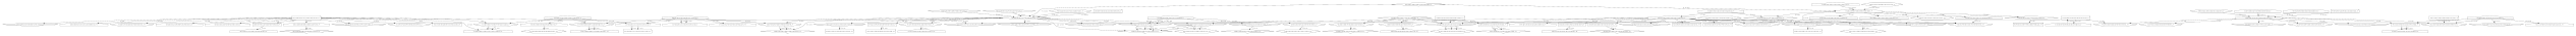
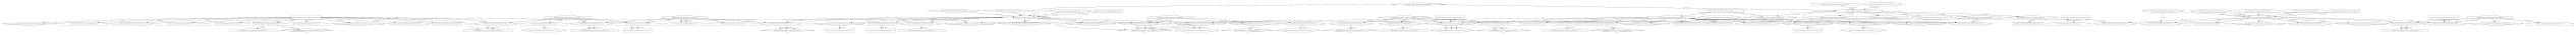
  digraph {
    engine=neato
    fixedsize=false
    fontname="IBM Plex Sans"
    fontsize=10
    nodesep=0.3
    rankdir=TB
    ranksep=0
    splines=true
    node [fontname="IBM Plex Sans" node_type=Process shape=house]
    edge [fontname="IBM Plex Sans"]
    "'89a41889afb36172537587beaaac3000_P'" [shape=note]
    "'48e5e509fc7ec1478de69f059e59bd63_P'" [shape=note]
    "'117c1b18681e0b39bad179142d7e4a70_S'" [node_type=Socket shape=diamond]
    "'61337f2c9ae1bf9545f5c5af18d57700_S'" [node_type=Socket shape=hexagon]
    "'7e215234cdf2ad40f6f3e14722aa1d6a_F3'" [node_type=file shape=note]
    "'e2680e39823619d5f685e71495c611b7_F3'" [node_type=file shape=diamond]
    "'d6fd2d483ca3e49e89b9af319d3eef83_F3'" [node_type=file]
    "'d6fd2d483ca3e49e89b9af319d3eef83_S'" [node_type=Socket]
    "'2e0a6608630732854777370a13e1add4_P'" [shape=hexagon]
    "'2e0a6608630732854777370a13e1add4_F3'" [node_type=File]
    "'dd321bd08dfbeb050286bba3a69c0ff0_P'"
    "'4ebd4b8cfb10ce10c211c236d085d302_F3'" [node_type=file]
    "'60d44f1e732f2be66fa39bee5e033ecd_F3'" [node_type=file shape=hexagon]
    "'2ab22318c1f929a3c21a5faa7530cc6e_S'" [node_type=Socket shape=diamond]
    "'48e5e509fc7ec1478de69f059e59bd63_F3'" [node_type=File]
    "'dd321bd08dfbeb050286bba3a69c0ff0_F3'" [node_type=File shape=diamond]
    "'c4ecdddbe9e5a56aa1786a320f253a1a_P'" [shape=note]
    "'0c00db0fe784096f8ad038102f4a83da_S'" [node_type=Socket]
    "'95227bed015db411fa7f6f7e6c5f538c_F3'" [node_type=file shape=hexagon]
    "'2da6e3d8c0da9ec2350a1857043ec1e7_P'"
    "'41c3725c1c4f6e43ef64d0357098889c_P'" [shape=hexagon]
+   "'8d5b76144fcee9a305adaecef2cf3aa2_P'"
    "'2e0a6608630732854777370a13e1add4_S'" [node_type=Socket shape=diamond]
    "'04225e27a0daf6b5b37683ed80098850_F3'" [node_type=file shape=hexagon]
    "'6a20f904f328974be8c326d0027eb68e_F3'" [node_type=file shape=hexagon]
    "'111ae437f74e04dcc01f59466463e289_F3'" [node_type=file shape=diamond]
    "'49261e2207bbfc522cfa325f70c2fb8a_P'" [shape=note]
    "'49261e2207bbfc522cfa325f70c2fb8a_F3'" [node_type=File]
+   "'131fa3511afac2e2e50708ac2f5055b3_P'" [shape=hexagon]
    "'8f880fc8a1c58720482f361e38af247a_S'" [node_type=Socket shape=hexagon]
    "'1cd69e38530c27fe079d5d083f87300b_S'" [node_type=Socket]
    "'59f4fa4fed7d58eee46e0582c818d405_S'" [node_type=Socket]
    "'97f091e9871a3df9f2b212f20d205b2a_S'" [node_type=Socket shape=note]
    "'2d6263e4181fdfb46188753a11da60dc_P'"
    "'37a4fd1468d065ef8e2b98a859b83702_P'"
    "'279370b5a8068b4971c866b0f5a51511_P'" [shape=hexagon]
    "'f2c7f2b2253cc3132fce7d62372e314f_P'"
    "'37a4fd1468d065ef8e2b98a859b83702_F3'" [node_type=File shape=hexagon]
    "'279370b5a8068b4971c866b0f5a51511_F3'" [node_type=File]
    "'f2c7f2b2253cc3132fce7d62372e314f_F3'" [node_type=File shape=note]
    "'b160f1c8b8c5e16bb6f8fe3e7c15b17d_P'"
    "'f2c7f2b2253cc3132fce7d62372e314f_S'" [node_type=Socket]
    "'2741ae05caf949edc9f062f2905aa4d9_F3'" [node_type=file]
    "'046b945fa67b72b8939d58f2684ae78f_P'" [shape=hexagon]
    "'046b945fa67b72b8939d58f2684ae78f_F3'" [node_type=file shape=diamond]
    "'aa00029f5f981c4f23942cbddf504779_P'" [shape=diamond]
    "'29c7c15b178f4c1ed57f37941cf659b3_F3'" [node_type=file shape=diamond]
    "'4a3280094b1392c0efdb639a46f76f47_P'" [shape=diamond]
    "'5d9b6a72387fb6d1b3aef7244561201e_F3'" [node_type=File shape=diamond]
    "'f3e19fbc5b270806ac67ddc1f602cfa1_P'" [shape=diamond]
    "'5d9b6a72387fb6d1b3aef7244561201e_P'" [shape=diamond]
    "'55b1123047acf16a14f50c60a91dfa77_P'" [shape=diamond]
    "'2941a16279a894056fb9e57f0d7c944b_P'" [shape=note]
    "'7fc4c9c5f4e4247853cabbe374693e22_P'" [shape=hexagon]
    "'4a3280094b1392c0efdb639a46f76f47_F3'" [node_type=File shape=hexagon]
    "'55b1123047acf16a14f50c60a91dfa77_F2'" [node_type=File shape=note]
    "'2941a16279a894056fb9e57f0d7c944b_F3'" [node_type=File shape=note]
    "'7fc4c9c5f4e4247853cabbe374693e22_F3'" [node_type=File]
    "'046b945fa67b72b8939d58f2684ae78f_S'" [node_type=Socket shape=diamond]
    "'9fb42d76b0f344ca79a70a3259c27494_S'" [node_type=Socket shape=diamond]
    "'5a93e6b4c4db2269b75e7e691adbcbdc_S'" [node_type=Socket shape=diamond]
    "'c5a8dac09fb2073852869445a34c0bb0_P'"
    "'063fa276a376a428b7d5f9d71ed63088_F2'" [node_type=file]
    "'7864f1a77ef2be3431c9c15805b0d160_F3'" [node_type=file shape=hexagon]
    "'746e58bb591d67162d2b59143da6f94c_F3'" [node_type=file]
    "'01d835e05132cb1cf0c5d3601ab05a2f_F3'" [node_type=File shape=diamond]
    "'4ff0b6cceab1851fce714079f9257224_F3'" [node_type=file shape=hexagon]
    "'829566441cf3577095a1882d704daaad_P'" [shape=diamond]
    "'7864f1a77ef2be3431c9c15805b0d160_P'"
    "'9f14bada0ef42c649d3cc1fa0bd73221_S'" [node_type=Socket shape=hexagon]
    "'4f00b579f0d084151e0c56fb5d57d878_S'" [node_type=Socket shape=note]
    "'829566441cf3577095a1882d704daaad_F3'" [node_type=File shape=note]
    "'725a43ed9c0a4617195663a314d771e2_S'" [node_type=Socket]
    "'cd5bfc9f1b377ab958a1c5fc0f6ca131_S'" [node_type=Socket shape=hexagon]
    "'18d0030a2aa94947f778b3652b16b17f_P'" [shape=hexagon]
    "'f2f1a0755bad51a96c4d182cd2aef684_P'" [shape=diamond]
    "'f2f1a0755bad51a96c4d182cd2aef684_F3'" [node_type=File shape=hexagon]
    "'fd5b686584947e080752bb34d9465047_P'" [shape=note]
    "'7877b501b6db88e922a49f6468646f47_P'" [shape=diamond]
    "'ae4fb20d8851ecac13860ef2b9a76482_P'" [shape=note]
    "'9da842128ddc5936a2b462a617edb4d1_P'" [shape=hexagon]
    "'386bb0a56b5d555fbafad750186767f0_P'" [shape=hexagon]
    "'ae4fb20d8851ecac13860ef2b9a76482_F3'" [node_type=File shape=diamond]
    "'9da842128ddc5936a2b462a617edb4d1_F3'" [node_type=File shape=diamond]
    "'386bb0a56b5d555fbafad750186767f0_F2'" [node_type=File]
    "'03dc9431b0442db22de3bc3151a83519_P'"
    "'180acfe161945e981fca2f35c5cdf89e_P'" [shape=note]
    "'360de92fab2b83e3e1f381050419a77d_P'" [shape=note]
    "'d17f849ee5fadc0ecf2bc2e6ea09fd6f_F3'" [node_type=file shape=diamond]
    "'b16df5b9cfdcd6cc5004632ea2f12f1e_F3'" [node_type=file shape=note]
    "'bdcb07b30cdd4e9ae79bc79947d7faee_F3'" [node_type=file shape=note]
    "'91202c4c2a117a74d34de315e0f9f373_F3'" [node_type=file shape=hexagon]
    "'e038299ee695873f0c3717f1a0c4289f_P'" [shape=diamond]
    "'7a42336e19d0804a2dd986c660cb0566_P'" [shape=diamond]
    "'3a7919df767a1549678cfbce257e8b7f_F3'" [node_type=file shape=diamond]
    "'07e9ca87aff044253224a25d24855443_P'"
    "'180acfe161945e981fca2f35c5cdf89e_F3'" [node_type=File]
    "'360de92fab2b83e3e1f381050419a77d_F2'" [node_type=File shape=diamond]
    "'01d835e05132cb1cf0c5d3601ab05a2f_P'"
    "'e038299ee695873f0c3717f1a0c4289f_F3'" [node_type=File shape=note]
    "'7a42336e19d0804a2dd986c660cb0566_F3'" [node_type=File shape=hexagon]
    "'ce2d26a588f38bc9d745f7c2ec54b68d_P'"
    "'084ba12d04efbafdc2fc5345f2230547_P'" [shape=diamond]
    "'84ff36cd6d5fa91a61e7e76573e296d1_P'" [shape=hexagon]
    "'084ba12d04efbafdc2fc5345f2230547_F3'" [node_type=File shape=diamond]
    "'84ff36cd6d5fa91a61e7e76573e296d1_F3'" [node_type=File shape=hexagon]
    "'c5c40bba48b7dff6ddb033603e4a48e5_P'"
    "'9eaea578993c278119b6ca5f1205e418_F3'" [node_type=file shape=diamond]
    "'b32c2c09e055ce7007ab9ade31cdbc01_F3'" [node_type=file]
    "'ba2132496199b0126d68d7df967a9230_P'" [shape=note]
    "'89a41889afb36172537587beaaac3000_P'" -> "'48e5e509fc7ec1478de69f059e59bd63_P'" [label="1: fork"]
    "'89a41889afb36172537587beaaac3000_P'" -> "'117c1b18681e0b39bad179142d7e4a70_S'" [label="3: send"]
    "'89a41889afb36172537587beaaac3000_P'" -> "'61337f2c9ae1bf9545f5c5af18d57700_S'" [label="4: send"]
    "'89a41889afb36172537587beaaac3000_P'" -> "'7e215234cdf2ad40f6f3e14722aa1d6a_F3'" [label="5: read"]
    "'89a41889afb36172537587beaaac3000_P'" -> "'e2680e39823619d5f685e71495c611b7_F3'" [label="6: read"]
    "'89a41889afb36172537587beaaac3000_P'" -> "'d6fd2d483ca3e49e89b9af319d3eef83_F3'" [label="7: read"]
    "'89a41889afb36172537587beaaac3000_P'" -> "'d6fd2d483ca3e49e89b9af319d3eef83_S'" [label="8: send"]
    "'89a41889afb36172537587beaaac3000_P'" -> "'2e0a6608630732854777370a13e1add4_P'" [label="9: fork"]
    "'89a41889afb36172537587beaaac3000_P'" -> "'2e0a6608630732854777370a13e1add4_F3'" [label="13: read"]
    "'89a41889afb36172537587beaaac3000_P'" -> "'dd321bd08dfbeb050286bba3a69c0ff0_P'" [label="11: fork"]
    "'89a41889afb36172537587beaaac3000_P'" -> "'4ebd4b8cfb10ce10c211c236d085d302_F3'" [label="14: read"]
    "'89a41889afb36172537587beaaac3000_P'" -> "'60d44f1e732f2be66fa39bee5e033ecd_F3'" [label="15: read"]
    "'89a41889afb36172537587beaaac3000_P'" -> "'2ab22318c1f929a3c21a5faa7530cc6e_S'" [label="16: send"]
    "'48e5e509fc7ec1478de69f059e59bd63_P'" -> "'48e5e509fc7ec1478de69f059e59bd63_F3'" [label="2: exec"]
    "'2e0a6608630732854777370a13e1add4_P'" -> "'2e0a6608630732854777370a13e1add4_F3'" [label="10: exec"]
    "'2e0a6608630732854777370a13e1add4_P'" -> "'2e0a6608630732854777370a13e1add4_F3'" [label="37: exec"]
-   "'dd321bd08dfbeb050286bba3a69c0ff0_P'" -> "'dd321bd08dfbeb050286bba3a69c0ff0_F3'" [label="12: exec"]
+   "'48e5e509fc7ec1478de69f059e59bd63_P'" -> "'dd321bd08dfbeb050286bba3a69c0ff0_F3'" [label="12: exec"]
    "'c4ecdddbe9e5a56aa1786a320f253a1a_P'" -> "'2ab22318c1f929a3c21a5faa7530cc6e_S'" [label="17: send"]
    "'c4ecdddbe9e5a56aa1786a320f253a1a_P'" -> "'0c00db0fe784096f8ad038102f4a83da_S'" [label="18: send"]
    "'c4ecdddbe9e5a56aa1786a320f253a1a_P'" -> "'95227bed015db411fa7f6f7e6c5f538c_F3'" [label="20: read"]
    "'0c00db0fe784096f8ad038102f4a83da_S'" -> "'c4ecdddbe9e5a56aa1786a320f253a1a_P'" [label="19: receive"]
    "'2da6e3d8c0da9ec2350a1857043ec1e7_P'" -> "'95227bed015db411fa7f6f7e6c5f538c_F3'" [label="21: read"]
    "'2da6e3d8c0da9ec2350a1857043ec1e7_P'" -> "'41c3725c1c4f6e43ef64d0357098889c_P'" [label="25: exit"]
+   "'2da6e3d8c0da9ec2350a1857043ec1e7_P'" -> "'8d5b76144fcee9a305adaecef2cf3aa2_P'" [label="24: exit"]
    "'2da6e3d8c0da9ec2350a1857043ec1e7_P'" -> "'2e0a6608630732854777370a13e1add4_S'" [label="30: send"]
    "'2da6e3d8c0da9ec2350a1857043ec1e7_P'" -> "'04225e27a0daf6b5b37683ed80098850_F3'" [label="31: write"]
    "'2da6e3d8c0da9ec2350a1857043ec1e7_P'" -> "'6a20f904f328974be8c326d0027eb68e_F3'" [label="32: write"]
    "'2da6e3d8c0da9ec2350a1857043ec1e7_P'" -> "'111ae437f74e04dcc01f59466463e289_F3'" [label="33: write"]
    "'2da6e3d8c0da9ec2350a1857043ec1e7_P'" -> "'49261e2207bbfc522cfa325f70c2fb8a_P'" [label="34: fork"]
    "'49261e2207bbfc522cfa325f70c2fb8a_P'" -> "'49261e2207bbfc522cfa325f70c2fb8a_F3'" [label="35: exec"]
    "'49261e2207bbfc522cfa325f70c2fb8a_P'" -> "'49261e2207bbfc522cfa325f70c2fb8a_F3'" [label="132: exec"]
+   "'131fa3511afac2e2e50708ac2f5055b3_P'" -> "'2da6e3d8c0da9ec2350a1857043ec1e7_P'" [label="22: exit"]
+   "'131fa3511afac2e2e50708ac2f5055b3_P'" -> "'41c3725c1c4f6e43ef64d0357098889c_P'" [label="23: exit"]
    "'8f880fc8a1c58720482f361e38af247a_S'" -> "'2da6e3d8c0da9ec2350a1857043ec1e7_P'" [label="26: receive"]
    "'1cd69e38530c27fe079d5d083f87300b_S'" -> "'2da6e3d8c0da9ec2350a1857043ec1e7_P'" [label="27: receive"]
    "'59f4fa4fed7d58eee46e0582c818d405_S'" -> "'2da6e3d8c0da9ec2350a1857043ec1e7_P'" [label="28: receive"]
    "'97f091e9871a3df9f2b212f20d205b2a_S'" -> "'2da6e3d8c0da9ec2350a1857043ec1e7_P'" [label="29: receive"]
    "'2d6263e4181fdfb46188753a11da60dc_P'" -> "'2e0a6608630732854777370a13e1add4_P'" [label="36: fork"]
    "'2d6263e4181fdfb46188753a11da60dc_P'" -> "'37a4fd1468d065ef8e2b98a859b83702_P'" [label="38: fork"]
    "'2d6263e4181fdfb46188753a11da60dc_P'" -> "'279370b5a8068b4971c866b0f5a51511_P'" [label="40: fork"]
    "'2d6263e4181fdfb46188753a11da60dc_P'" -> "'f2c7f2b2253cc3132fce7d62372e314f_P'" [label="42: fork"]
    "'37a4fd1468d065ef8e2b98a859b83702_P'" -> "'37a4fd1468d065ef8e2b98a859b83702_F3'" [label="39: exec"]
    "'279370b5a8068b4971c866b0f5a51511_P'" -> "'279370b5a8068b4971c866b0f5a51511_F3'" [label="41: exec"]
    "'279370b5a8068b4971c866b0f5a51511_P'" -> "'279370b5a8068b4971c866b0f5a51511_F3'" [label="45: exec"]
    "'f2c7f2b2253cc3132fce7d62372e314f_P'" -> "'f2c7f2b2253cc3132fce7d62372e314f_F3'" [label="43: exec"]
    "'f2c7f2b2253cc3132fce7d62372e314f_P'" -> "'f2c7f2b2253cc3132fce7d62372e314f_F3'" [label="47: exec"]
    "'b160f1c8b8c5e16bb6f8fe3e7c15b17d_P'" -> "'279370b5a8068b4971c866b0f5a51511_P'" [label="44: fork"]
    "'b160f1c8b8c5e16bb6f8fe3e7c15b17d_P'" -> "'f2c7f2b2253cc3132fce7d62372e314f_P'" [label="46: fork"]
    "'b160f1c8b8c5e16bb6f8fe3e7c15b17d_P'" -> "'f2c7f2b2253cc3132fce7d62372e314f_S'" [label="48: send"]
    "'b160f1c8b8c5e16bb6f8fe3e7c15b17d_P'" -> "'f2c7f2b2253cc3132fce7d62372e314f_S'" [label="49: send"]
    "'b160f1c8b8c5e16bb6f8fe3e7c15b17d_P'" -> "'2741ae05caf949edc9f062f2905aa4d9_F3'" [label="50: read"]
    "'b160f1c8b8c5e16bb6f8fe3e7c15b17d_P'" -> "'046b945fa67b72b8939d58f2684ae78f_P'" [label="51: fork"]
    "'046b945fa67b72b8939d58f2684ae78f_P'" -> "'046b945fa67b72b8939d58f2684ae78f_F3'" [label="52: exec"]
    "'046b945fa67b72b8939d58f2684ae78f_P'" -> "'046b945fa67b72b8939d58f2684ae78f_F3'" [label="54: exec"]
    "'aa00029f5f981c4f23942cbddf504779_P'" -> "'046b945fa67b72b8939d58f2684ae78f_P'" [label="53: fork"]
    "'aa00029f5f981c4f23942cbddf504779_P'" -> "'046b945fa67b72b8939d58f2684ae78f_F3'" [label="56: write"]
    "'aa00029f5f981c4f23942cbddf504779_P'" -> "'29c7c15b178f4c1ed57f37941cf659b3_F3'" [label="55: write"]
    "'aa00029f5f981c4f23942cbddf504779_P'" -> "'4a3280094b1392c0efdb639a46f76f47_P'" [label="108: fork"]
    "'aa00029f5f981c4f23942cbddf504779_P'" -> "'5d9b6a72387fb6d1b3aef7244561201e_F3'" [label="111: unlink"]
    "'aa00029f5f981c4f23942cbddf504779_P'" -> "'f3e19fbc5b270806ac67ddc1f602cfa1_P'" [label="112: fork"]
    "'aa00029f5f981c4f23942cbddf504779_P'" -> "'5d9b6a72387fb6d1b3aef7244561201e_P'" [label="113: fork"]
    "'aa00029f5f981c4f23942cbddf504779_P'" -> "'55b1123047acf16a14f50c60a91dfa77_P'" [label="115: fork"]
    "'aa00029f5f981c4f23942cbddf504779_P'" -> "'2941a16279a894056fb9e57f0d7c944b_P'" [label="117: fork"]
    "'aa00029f5f981c4f23942cbddf504779_P'" -> "'7fc4c9c5f4e4247853cabbe374693e22_P'" [label="119: fork"]
    "'4a3280094b1392c0efdb639a46f76f47_P'" -> "'5d9b6a72387fb6d1b3aef7244561201e_F3'" [label="107: unlink"]
    "'4a3280094b1392c0efdb639a46f76f47_P'" -> "'5d9b6a72387fb6d1b3aef7244561201e_F3'" [label="110: unlink"]
    "'4a3280094b1392c0efdb639a46f76f47_P'" -> "'4a3280094b1392c0efdb639a46f76f47_F3'" [label="106: exec"]
    "'4a3280094b1392c0efdb639a46f76f47_P'" -> "'4a3280094b1392c0efdb639a46f76f47_F3'" [label="109: exec"]
    "'5d9b6a72387fb6d1b3aef7244561201e_P'" -> "'5d9b6a72387fb6d1b3aef7244561201e_F3'" [label="114: exec"]
    "'5d9b6a72387fb6d1b3aef7244561201e_P'" -> "'5d9b6a72387fb6d1b3aef7244561201e_F3'" [label="122: exec"]
    "'5d9b6a72387fb6d1b3aef7244561201e_P'" -> "'5d9b6a72387fb6d1b3aef7244561201e_F3'" [label="126: exec"]
    "'55b1123047acf16a14f50c60a91dfa77_P'" -> "'55b1123047acf16a14f50c60a91dfa77_F2'" [label="116: exec"]
    "'2941a16279a894056fb9e57f0d7c944b_P'" -> "'2941a16279a894056fb9e57f0d7c944b_F3'" [label="118: exec"]
    "'7fc4c9c5f4e4247853cabbe374693e22_P'" -> "'7fc4c9c5f4e4247853cabbe374693e22_F3'" [label="120: exec"]
    "'046b945fa67b72b8939d58f2684ae78f_S'" -> "'aa00029f5f981c4f23942cbddf504779_P'" [label="57: receive"]
    "'9fb42d76b0f344ca79a70a3259c27494_S'" -> "'aa00029f5f981c4f23942cbddf504779_P'" [label="58: receive"]
    "'5a93e6b4c4db2269b75e7e691adbcbdc_S'" -> "'aa00029f5f981c4f23942cbddf504779_P'" [label="59: receive"]
    "'5a93e6b4c4db2269b75e7e691adbcbdc_S'" -> "'c5a8dac09fb2073852869445a34c0bb0_P'" [label="62: receive"]
    "'c5a8dac09fb2073852869445a34c0bb0_P'" -> "'063fa276a376a428b7d5f9d71ed63088_F2'" [label="65: read"]
    "'c5a8dac09fb2073852869445a34c0bb0_P'" -> "'7864f1a77ef2be3431c9c15805b0d160_F3'" [label="66: write"]
    "'c5a8dac09fb2073852869445a34c0bb0_P'" -> "'746e58bb591d67162d2b59143da6f94c_F3'" [label="67: write"]
    "'c5a8dac09fb2073852869445a34c0bb0_P'" -> "'01d835e05132cb1cf0c5d3601ab05a2f_F3'" [label="68: read"]
    "'c5a8dac09fb2073852869445a34c0bb0_P'" -> "'4ff0b6cceab1851fce714079f9257224_F3'" [label="69: read"]
    "'c5a8dac09fb2073852869445a34c0bb0_P'" -> "'829566441cf3577095a1882d704daaad_P'" [label="70: fork"]
    "'c5a8dac09fb2073852869445a34c0bb0_P'" -> "'7864f1a77ef2be3431c9c15805b0d160_P'" [label="72: fork"]
    "'829566441cf3577095a1882d704daaad_P'" -> "'829566441cf3577095a1882d704daaad_F3'" [label="71: exec"]
    "'7864f1a77ef2be3431c9c15805b0d160_P'" -> "'7864f1a77ef2be3431c9c15805b0d160_F3'" [label="73: exec"]
    "'9f14bada0ef42c649d3cc1fa0bd73221_S'" -> "'aa00029f5f981c4f23942cbddf504779_P'" [label="60: receive"]
    "'4f00b579f0d084151e0c56fb5d57d878_S'" -> "'aa00029f5f981c4f23942cbddf504779_P'" [label="61: receive"]
    "'725a43ed9c0a4617195663a314d771e2_S'" -> "'c5a8dac09fb2073852869445a34c0bb0_P'" [label="63: receive"]
    "'cd5bfc9f1b377ab958a1c5fc0f6ca131_S'" -> "'c5a8dac09fb2073852869445a34c0bb0_P'" [label="64: receive"]
    "'18d0030a2aa94947f778b3652b16b17f_P'" -> "'7864f1a77ef2be3431c9c15805b0d160_F3'" [label="64: read"]
    "'18d0030a2aa94947f778b3652b16b17f_P'" -> "'f2f1a0755bad51a96c4d182cd2aef684_P'" [label="75: fork"]
    "'f2f1a0755bad51a96c4d182cd2aef684_P'" -> "'f2f1a0755bad51a96c4d182cd2aef684_F3'" [label="76: exec"]
    "'f2f1a0755bad51a96c4d182cd2aef684_P'" -> "'f2f1a0755bad51a96c4d182cd2aef684_F3'" [label="78: exec"]
    "'f2f1a0755bad51a96c4d182cd2aef684_P'" -> "'f2f1a0755bad51a96c4d182cd2aef684_F3'" [label="80: exec"]
    "'fd5b686584947e080752bb34d9465047_P'" -> "'f2f1a0755bad51a96c4d182cd2aef684_P'" [label="77: fork"]
    "'7877b501b6db88e922a49f6468646f47_P'" -> "'f2f1a0755bad51a96c4d182cd2aef684_P'" [label="79: fork"]
    "'7877b501b6db88e922a49f6468646f47_P'" -> "'ae4fb20d8851ecac13860ef2b9a76482_P'" [label="81: fork"]
    "'7877b501b6db88e922a49f6468646f47_P'" -> "'9da842128ddc5936a2b462a617edb4d1_P'" [label="83: fork"]
    "'7877b501b6db88e922a49f6468646f47_P'" -> "'386bb0a56b5d555fbafad750186767f0_P'" [label="85: fork"]
    "'ae4fb20d8851ecac13860ef2b9a76482_P'" -> "'ae4fb20d8851ecac13860ef2b9a76482_F3'" [label="82: exec"]
    "'ae4fb20d8851ecac13860ef2b9a76482_P'" -> "'ae4fb20d8851ecac13860ef2b9a76482_F3'" [label="88: exec"]
    "'9da842128ddc5936a2b462a617edb4d1_P'" -> "'9da842128ddc5936a2b462a617edb4d1_F3'" [label="84: exec"]
    "'386bb0a56b5d555fbafad750186767f0_P'" -> "'386bb0a56b5d555fbafad750186767f0_F2'" [label="86: exec"]
    "'03dc9431b0442db22de3bc3151a83519_P'" -> "'4a3280094b1392c0efdb639a46f76f47_P'" [label="105: fork"]
    "'03dc9431b0442db22de3bc3151a83519_P'" -> "'ae4fb20d8851ecac13860ef2b9a76482_P'" [label="87: fork"]
    "'03dc9431b0442db22de3bc3151a83519_P'" -> "'180acfe161945e981fca2f35c5cdf89e_P'" [label="89: fork"]
    "'03dc9431b0442db22de3bc3151a83519_P'" -> "'360de92fab2b83e3e1f381050419a77d_P'" [label="91: fork"]
    "'03dc9431b0442db22de3bc3151a83519_P'" -> "'d17f849ee5fadc0ecf2bc2e6ea09fd6f_F3'" [label="93: write"]
    "'03dc9431b0442db22de3bc3151a83519_P'" -> "'b16df5b9cfdcd6cc5004632ea2f12f1e_F3'" [label="94: write"]
    "'03dc9431b0442db22de3bc3151a83519_P'" -> "'bdcb07b30cdd4e9ae79bc79947d7faee_F3'" [label="95: read"]
    "'03dc9431b0442db22de3bc3151a83519_P'" -> "'91202c4c2a117a74d34de315e0f9f373_F3'" [label="96: write"]
    "'03dc9431b0442db22de3bc3151a83519_P'" -> "'e038299ee695873f0c3717f1a0c4289f_P'" [label="99: fork"]
    "'03dc9431b0442db22de3bc3151a83519_P'" -> "'7a42336e19d0804a2dd986c660cb0566_P'" [label="101: fork"]
    "'03dc9431b0442db22de3bc3151a83519_P'" -> "'3a7919df767a1549678cfbce257e8b7f_F3'" [label="103: read"]
    "'03dc9431b0442db22de3bc3151a83519_P'" -> "'07e9ca87aff044253224a25d24855443_P'" [label="104: fork"]
    "'180acfe161945e981fca2f35c5cdf89e_P'" -> "'180acfe161945e981fca2f35c5cdf89e_F3'" [label="90: exec"]
    "'360de92fab2b83e3e1f381050419a77d_P'" -> "'360de92fab2b83e3e1f381050419a77d_F2'" [label="92: exec"]
    "'e038299ee695873f0c3717f1a0c4289f_P'" -> "'e038299ee695873f0c3717f1a0c4289f_F3'" [label="100: exec"]
    "'7a42336e19d0804a2dd986c660cb0566_P'" -> "'7a42336e19d0804a2dd986c660cb0566_F3'" [label="102: exec"]
    "'01d835e05132cb1cf0c5d3601ab05a2f_P'" -> "'01d835e05132cb1cf0c5d3601ab05a2f_F3'" [label="98: exec"]
    "'01d835e05132cb1cf0c5d3601ab05a2f_P'" -> "'03dc9431b0442db22de3bc3151a83519_P'" [label="97: fork"]
    "'ce2d26a588f38bc9d745f7c2ec54b68d_P'" -> "'5d9b6a72387fb6d1b3aef7244561201e_P'" [label="121: fork"]
    "'ce2d26a588f38bc9d745f7c2ec54b68d_P'" -> "'5d9b6a72387fb6d1b3aef7244561201e_P'" [label="125: fork"]
    "'ce2d26a588f38bc9d745f7c2ec54b68d_P'" -> "'084ba12d04efbafdc2fc5345f2230547_P'" [label="123: fork"]
    "'ce2d26a588f38bc9d745f7c2ec54b68d_P'" -> "'84ff36cd6d5fa91a61e7e76573e296d1_P'" [label="127: fork"]
    "'084ba12d04efbafdc2fc5345f2230547_P'" -> "'084ba12d04efbafdc2fc5345f2230547_F3'" [label="124: exec"]
    "'84ff36cd6d5fa91a61e7e76573e296d1_P'" -> "'84ff36cd6d5fa91a61e7e76573e296d1_F3'" [label="128: exec"]
    "'c5c40bba48b7dff6ddb033603e4a48e5_P'" -> "'04225e27a0daf6b5b37683ed80098850_F3'" [label="129: write"]
    "'c5c40bba48b7dff6ddb033603e4a48e5_P'" -> "'49261e2207bbfc522cfa325f70c2fb8a_P'" [label="131: fork"]
    "'c5c40bba48b7dff6ddb033603e4a48e5_P'" -> "'9eaea578993c278119b6ca5f1205e418_F3'" [label="133: write"]
    "'c5c40bba48b7dff6ddb033603e4a48e5_P'" -> "'b32c2c09e055ce7007ab9ade31cdbc01_F3'" [label="134: write"]
    "'ba2132496199b0126d68d7df967a9230_P'" -> "'04225e27a0daf6b5b37683ed80098850_F3'" [label="130: write"]
  }
